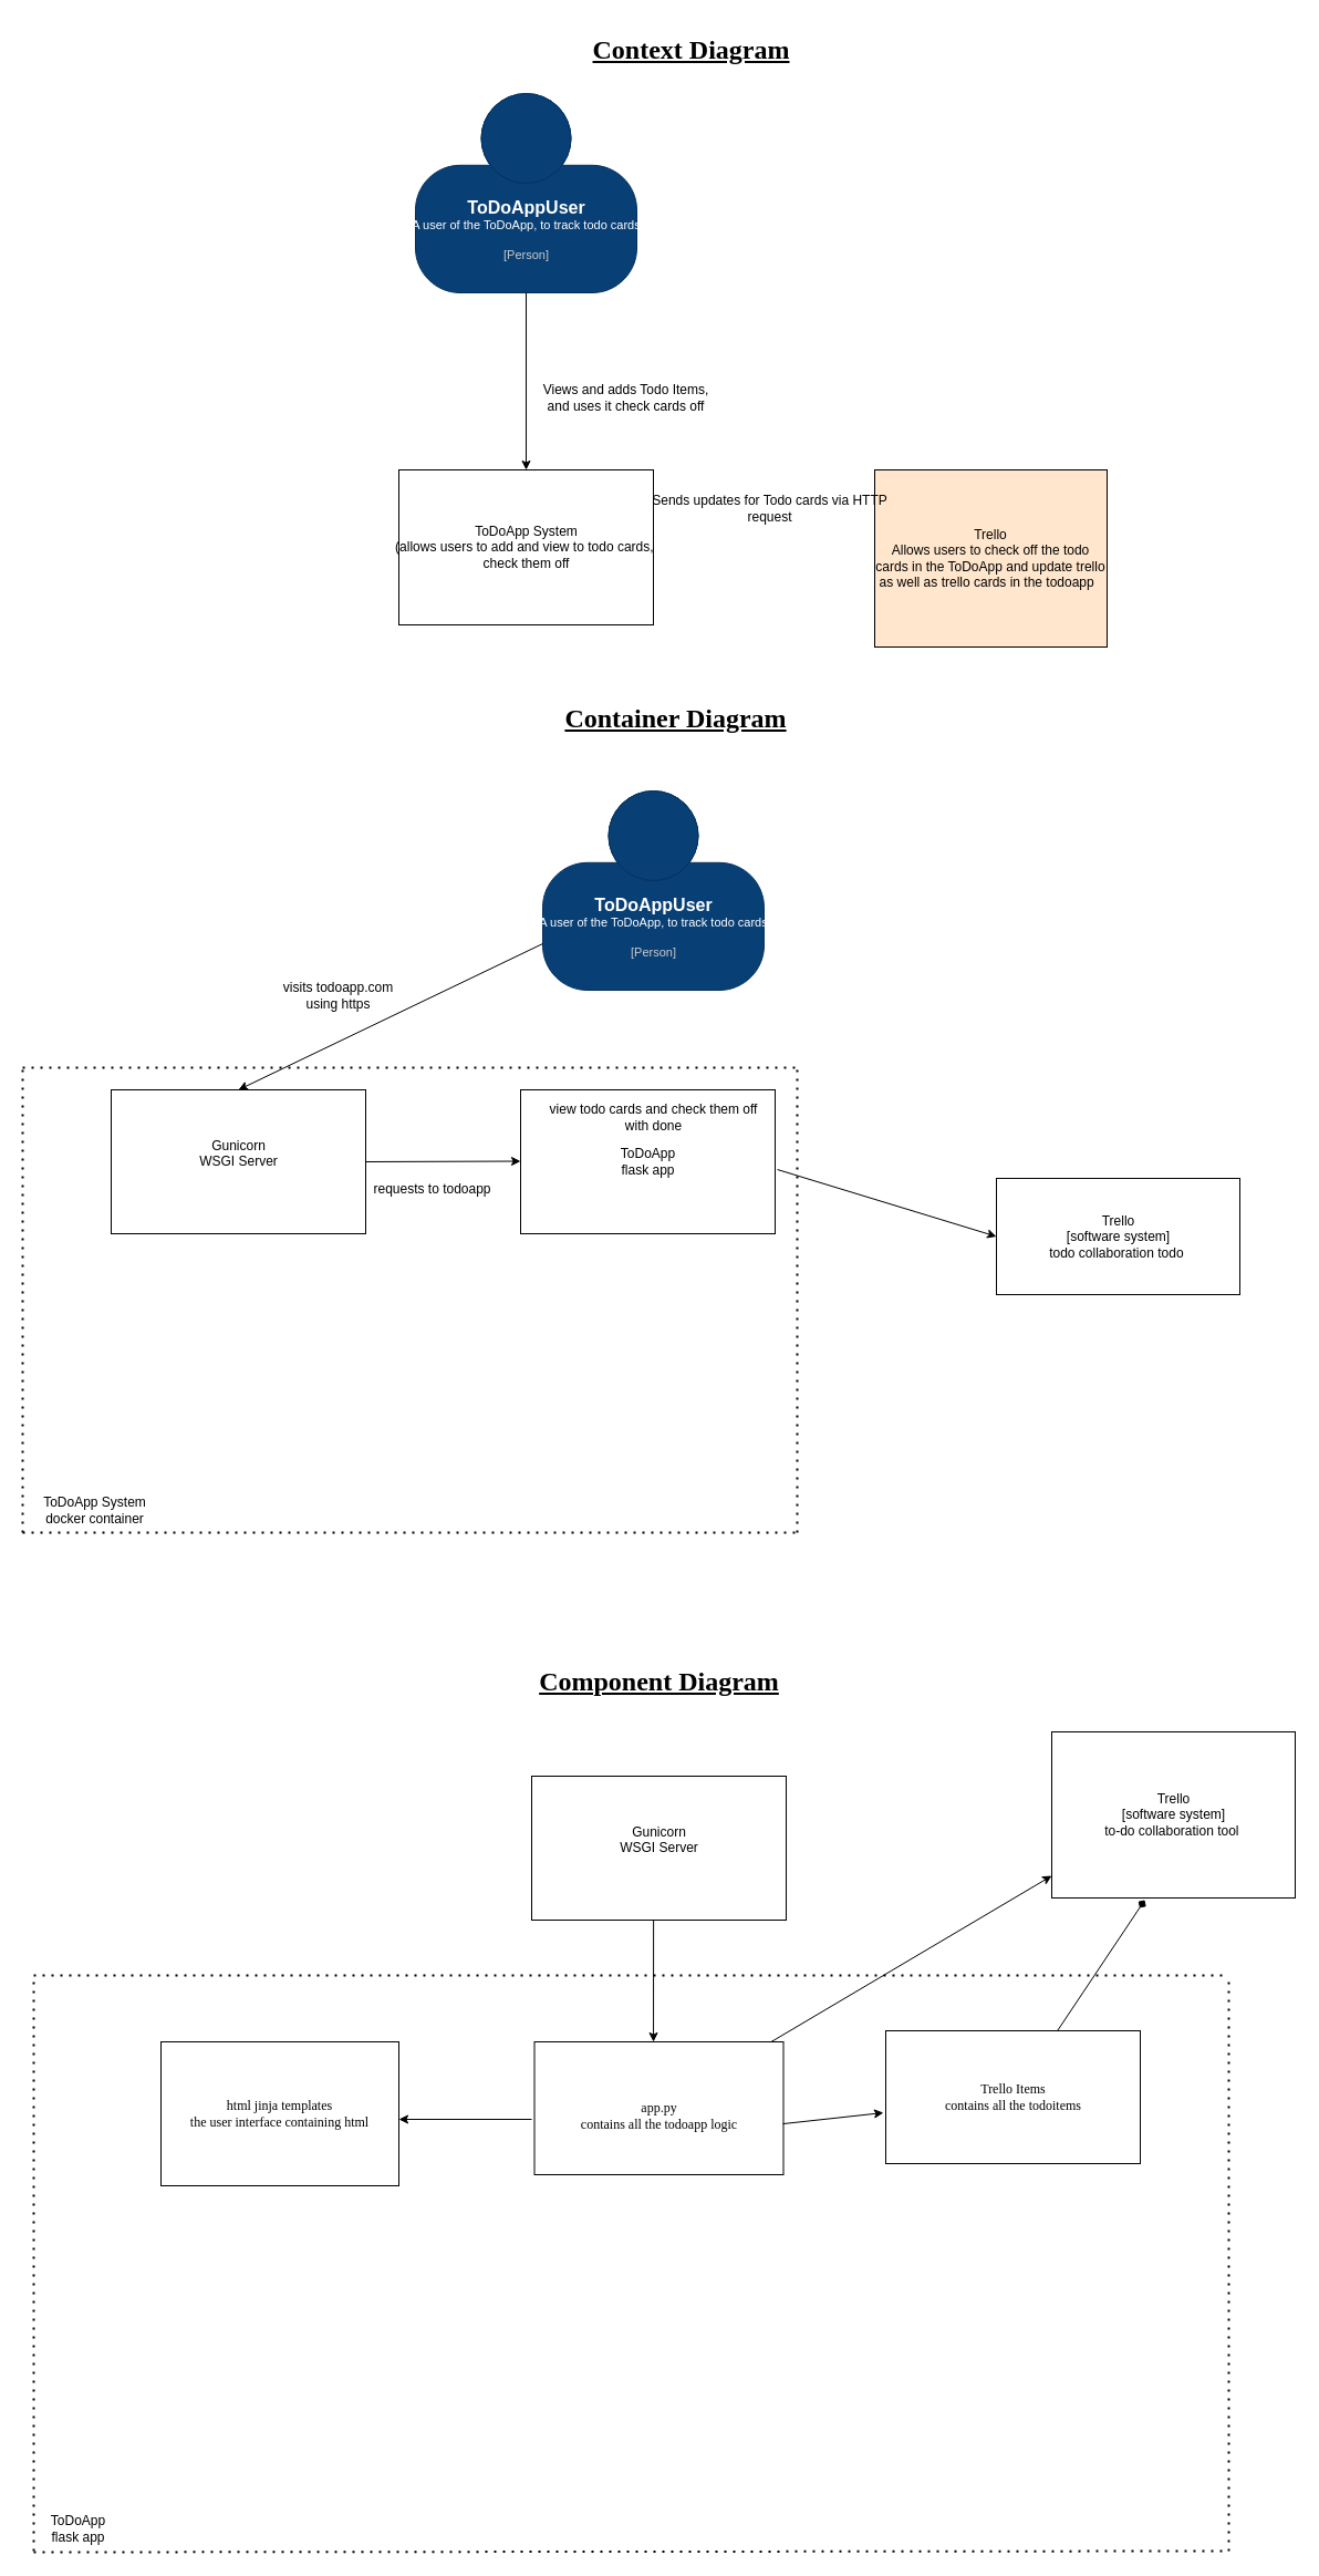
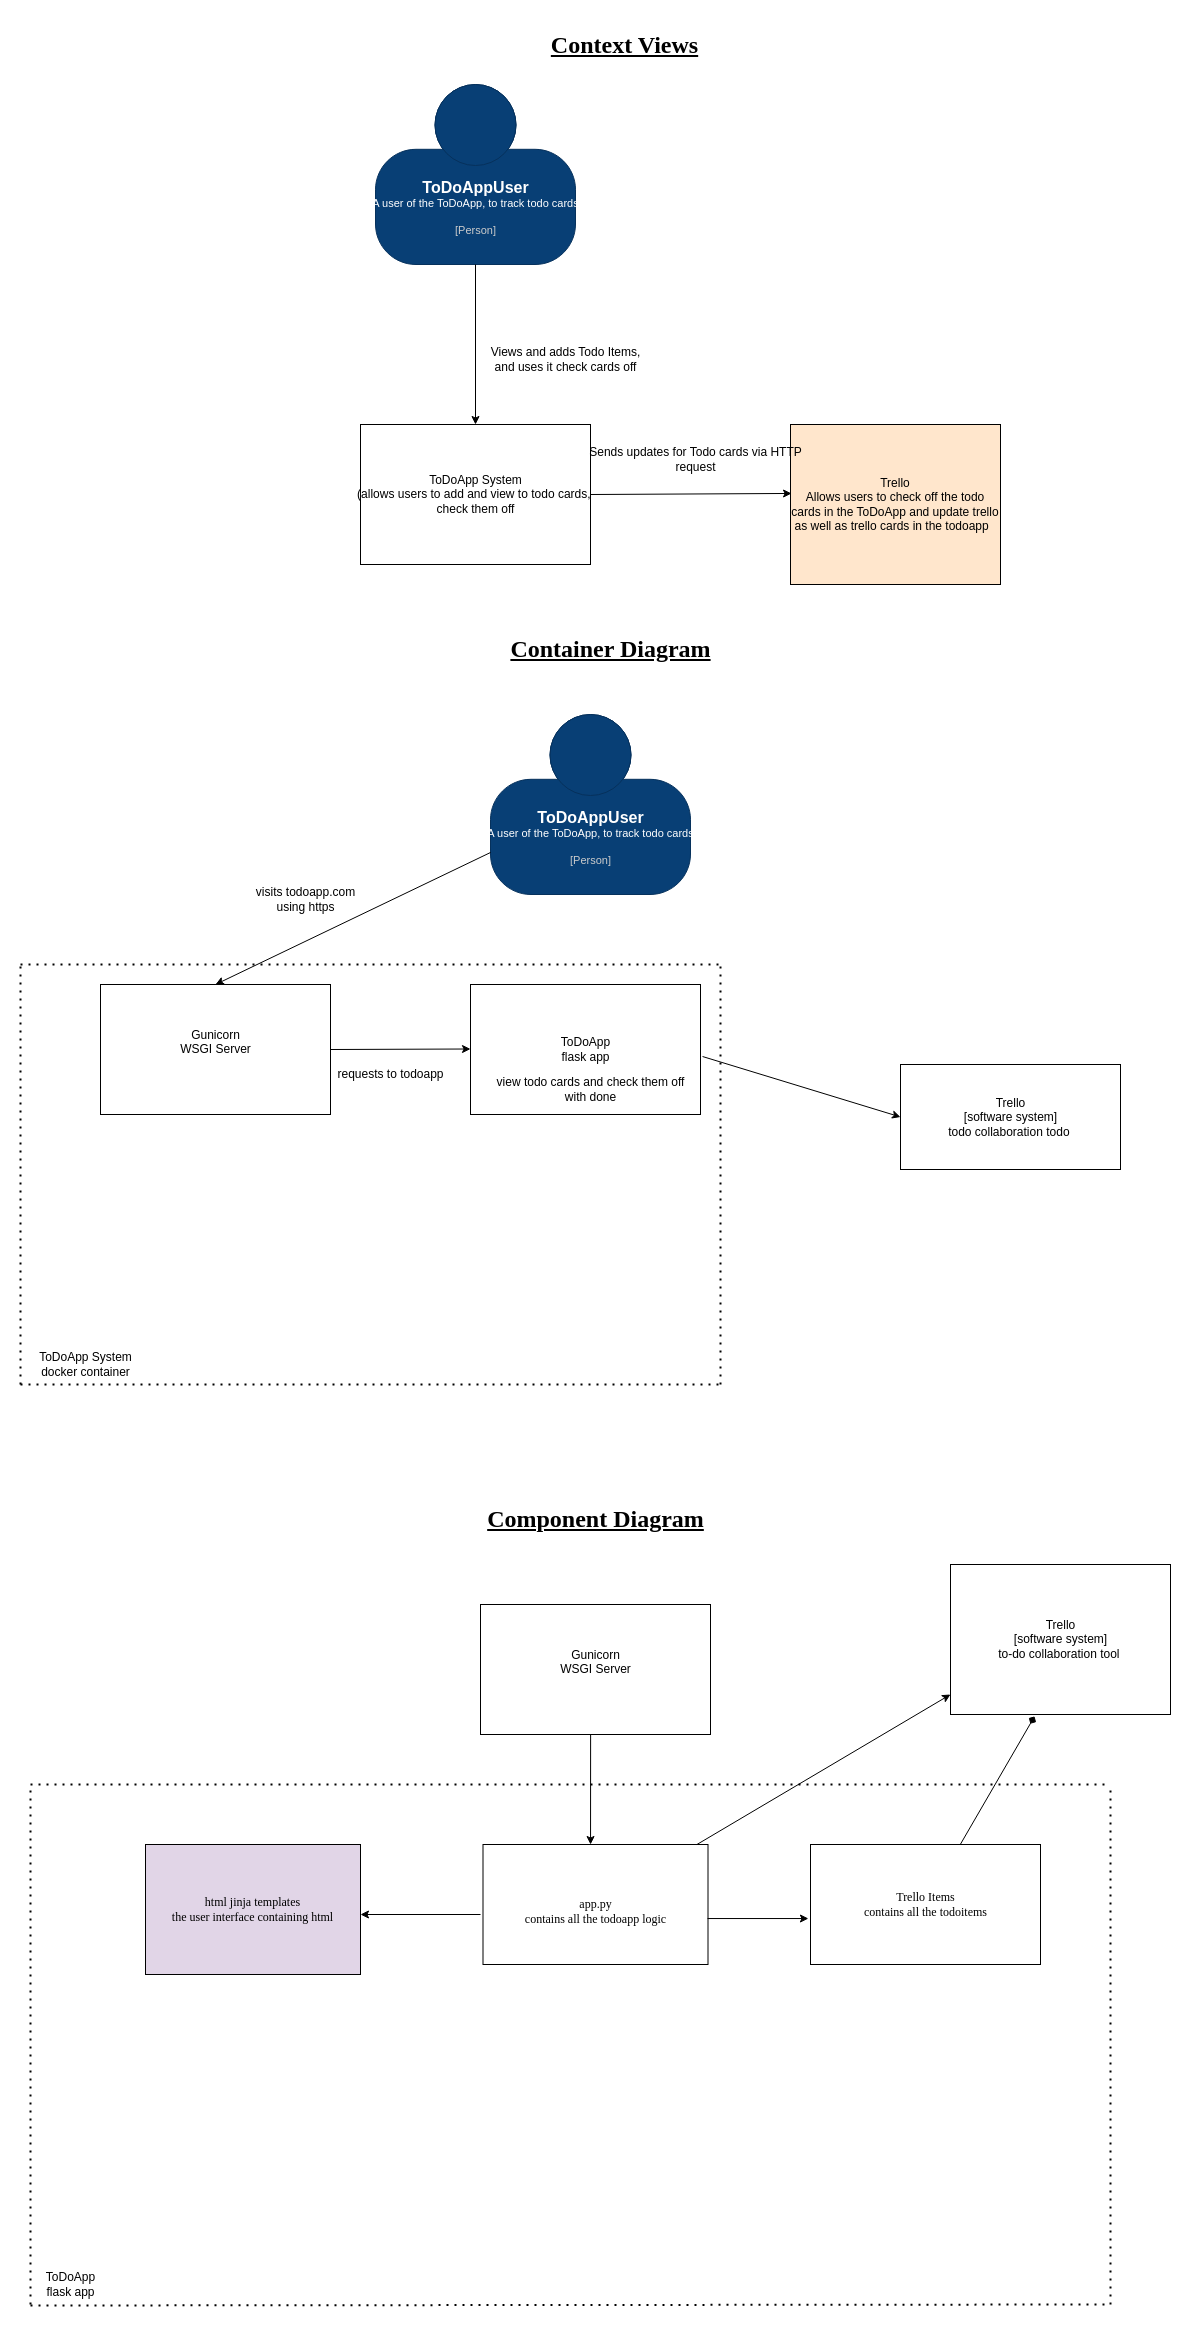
  <mxCell id="0" />
  <mxCell id="1" parent="0" />
  <mxCell id="2" value="ToDoApp System&lt;br&gt;(allows users to add and view to todo cards,&amp;nbsp;&lt;br&gt;check them off" style="html=1;" parent="1" vertex="1"><mxGeometry x="360" y="424" width="230" height="140" as="geometry" /></mxCell>
  <mxCell id="3" value="&lt;font style=&quot;font-size: 16px&quot;&gt;&lt;b&gt;ToDoAppUser&lt;/b&gt;&lt;/font&gt;&lt;div&gt;[A user of the ToDoApp, to track todo cards]&lt;/div&gt;&lt;br&gt;&lt;div&gt;&lt;font style=&quot;font-size: 11px&quot;&gt;&lt;font color=&quot;#cccccc&quot;&gt;[Person]&lt;/font&gt;&lt;/div&gt;" style="html=1;fontSize=11;dashed=0;whitespace=wrap;fillColor=#083F75;strokeColor=#06315C;fontColor=#ffffff;shape=mxgraph.c4.person2;align=center;metaEdit=1;points=[[0.5,0,0],[1,0.5,0],[1,0.75,0],[0.75,1,0],[0.5,1,0],[0.25,1,0],[0,0.75,0],[0,0.5,0]];resizable=0;" parent="1" vertex="1"><mxGeometry x="375" y="84" width="200" height="180" as="geometry" /></mxCell>
  <mxCell id="4" value="Views and adds Todo Items,&lt;br&gt;and uses it check cards off" style="text;html=1;resizable=0;autosize=1;align=center;verticalAlign=middle;points=[];fillColor=none;strokeColor=none;rounded=0;rotation=0;" parent="1" vertex="1"><mxGeometry x="480" y="344" width="170" height="30" as="geometry" /></mxCell>
  <mxCell id="5" value="Trello&lt;br&gt;Allows users to check off the todo cards in the ToDoApp and update trello as well as trello cards in the todoapp&amp;nbsp;&amp;nbsp;" style="rounded=0;whiteSpace=wrap;html=1;fillColor=#ffe6cc;" parent="1" vertex="1"><mxGeometry x="790" y="424" width="210" height="160" as="geometry" /></mxCell>
  <mxCell id="6" value="Sends updates for Todo cards via HTTP&lt;br&gt;request&lt;br&gt;" style="text;html=1;resizable=0;autosize=1;align=center;verticalAlign=middle;points=[];fillColor=none;strokeColor=none;rounded=0;" parent="1" vertex="1"><mxGeometry x="580" y="444" width="230" height="30" as="geometry" /></mxCell>
  <mxCell id="7" value="&lt;font style=&quot;font-size: 16px&quot;&gt;&lt;b&gt;ToDoAppUser&lt;/b&gt;&lt;/font&gt;&lt;div&gt;[A user of the ToDoApp, to track todo cards]&lt;/div&gt;&lt;br&gt;&lt;div&gt;&lt;font style=&quot;font-size: 11px&quot;&gt;&lt;font color=&quot;#cccccc&quot;&gt;[Person]&lt;/font&gt;&lt;/div&gt;" style="html=1;fontSize=11;dashed=0;whitespace=wrap;fillColor=#083F75;strokeColor=#06315C;fontColor=#ffffff;shape=mxgraph.c4.person2;align=center;metaEdit=1;points=[[0.5,0,0],[1,0.5,0],[1,0.75,0],[0.75,1,0],[0.5,1,0],[0.25,1,0],[0,0.75,0],[0,0.5,0]];resizable=0;" parent="1" vertex="1"><mxGeometry x="490" y="714" width="200" height="180" as="geometry" /></mxCell>
  <mxCell id="8" value="ToDoApp&lt;br&gt;flask app" style="html=1;" parent="1" vertex="1"><mxGeometry x="470" y="984" width="230" height="130" as="geometry" /></mxCell>
  <mxCell id="9" value="Gunicorn&lt;br&gt;WSGI Server&lt;br&gt;&lt;br&gt;" style="html=1;" parent="1" vertex="1"><mxGeometry x="100" y="984" width="230" height="130" as="geometry" /></mxCell>
  <mxCell id="10" value="" style="endArrow=classic;html=1;rounded=0;exitX=1;exitY=0.5;exitDx=0;exitDy=0;" parent="1" source="9" edge="1"><mxGeometry relative="1" as="geometry"><mxPoint x="370" y="1048.5" as="sourcePoint" /><mxPoint x="470" y="1048.5" as="targetPoint" /><Array as="points" /></mxGeometry></mxCell>
  <mxCell id="11" value="requests to todoapp&lt;br&gt;" style="text;html=1;resizable=0;autosize=1;align=center;verticalAlign=middle;points=[];fillColor=none;strokeColor=none;rounded=0;" parent="1" vertex="1"><mxGeometry x="330" y="1064" width="120" height="20" as="geometry" /></mxCell>
  <mxCell id="12" value="" style="endArrow=classic;html=1;rounded=0;entryX=0.5;entryY=0;entryDx=0;entryDy=0;" parent="1" source="7" target="9" edge="1"><mxGeometry width="50" height="50" relative="1" as="geometry"><mxPoint x="375" y="944" as="sourcePoint" /><mxPoint x="425" y="894" as="targetPoint" /></mxGeometry></mxCell>
- <mxCell id="13" value="view todo cards and check them off &lt;br&gt;with done" style="text;html=1;resizable=0;autosize=1;align=center;verticalAlign=middle;points=[];fillColor=none;strokeColor=none;rounded=0;" parent="1" vertex="1"><mxGeometry x="490" y="994" width="200" height="30" as="geometry" /></mxCell>
+ <mxCell id="13" value="view todo cards and check them off &lt;br&gt;with done" style="text;html=1;resizable=0;autosize=1;align=center;verticalAlign=middle;points=[];fillColor=none;strokeColor=none;rounded=0;" parent="1" vertex="1"><mxGeometry x="490" y="1074" width="200" height="30" as="geometry" /></mxCell>
  <mxCell id="14" value="visits todoapp.com&lt;br&gt;using https&lt;br&gt;" style="text;html=1;resizable=0;autosize=1;align=center;verticalAlign=middle;points=[];fillColor=none;strokeColor=none;rounded=0;" parent="1" vertex="1"><mxGeometry x="250" y="884" width="110" height="30" as="geometry" /></mxCell>
  <mxCell id="15" value="Trello&lt;br&gt;[software system]&lt;br&gt;todo collaboration todo&amp;nbsp;" style="html=1;" parent="1" vertex="1"><mxGeometry x="900" y="1064" width="220" height="105" as="geometry" /></mxCell>
  <mxCell id="16" value="" style="endArrow=none;dashed=1;html=1;dashPattern=1 3;strokeWidth=2;rounded=0;" parent="1" edge="1"><mxGeometry width="50" height="50" relative="1" as="geometry"><mxPoint x="20" y="964" as="sourcePoint" /><mxPoint x="720" y="964" as="targetPoint" /></mxGeometry></mxCell>
  <mxCell id="17" value="" style="endArrow=none;dashed=1;html=1;dashPattern=1 3;strokeWidth=2;rounded=0;" parent="1" edge="1"><mxGeometry width="50" height="50" relative="1" as="geometry"><mxPoint x="720" y="1384" as="sourcePoint" /><mxPoint x="720" y="964" as="targetPoint" /></mxGeometry></mxCell>
  <mxCell id="18" value="" style="endArrow=none;dashed=1;html=1;dashPattern=1 3;strokeWidth=2;rounded=0;" parent="1" edge="1"><mxGeometry width="50" height="50" relative="1" as="geometry"><mxPoint x="20" y="1384" as="sourcePoint" /><mxPoint x="20" y="964" as="targetPoint" /><Array as="points"><mxPoint x="20" y="1144" /></Array></mxGeometry></mxCell>
  <mxCell id="19" value="" style="endArrow=none;dashed=1;html=1;dashPattern=1 3;strokeWidth=2;rounded=0;" parent="1" edge="1"><mxGeometry width="50" height="50" relative="1" as="geometry"><mxPoint x="20" y="1384" as="sourcePoint" /><mxPoint x="720" y="1384" as="targetPoint" /></mxGeometry></mxCell>
  <mxCell id="20" value="ToDoApp System&lt;br&gt;docker container&lt;br&gt;" style="text;html=1;resizable=0;autosize=1;align=center;verticalAlign=middle;points=[];fillColor=none;strokeColor=none;rounded=0;" parent="1" vertex="1"><mxGeometry x="30" y="1349" width="110" height="30" as="geometry" /></mxCell>
- <mxCell id="21" value="&lt;h1&gt;&lt;font face=&quot;Lucida Console&quot;&gt;&lt;u&gt;Context Diagram&lt;/u&gt;&lt;/font&gt;&lt;/h1&gt;" style="text;html=1;resizable=0;autosize=1;align=center;verticalAlign=middle;points=[];fillColor=none;strokeColor=none;rounded=0;" parent="1" vertex="1"><mxGeometry x="504" y="20" width="240" height="50" as="geometry" /></mxCell>
+ <mxCell id="21" value="&lt;h1&gt;&lt;font face=&quot;Lucida Console&quot;&gt;&lt;u&gt;Context Views&lt;/u&gt;&lt;/font&gt;&lt;/h1&gt;" style="text;html=1;resizable=0;autosize=1;align=center;verticalAlign=middle;points=[];fillColor=none;strokeColor=none;rounded=0;" parent="1" vertex="1"><mxGeometry x="504" y="20" width="240" height="50" as="geometry" /></mxCell>
  <mxCell id="22" value="&lt;h1&gt;&lt;font face=&quot;Lucida Console&quot;&gt;&lt;u&gt;Container Diagram&lt;/u&gt;&lt;/font&gt;&lt;/h1&gt;" style="text;html=1;resizable=0;autosize=1;align=center;verticalAlign=middle;points=[];fillColor=none;strokeColor=none;rounded=0;" parent="1" vertex="1"><mxGeometry x="475" y="624" width="270" height="50" as="geometry" /></mxCell>
  <mxCell id="23" value="&lt;h1&gt;&lt;font face=&quot;Lucida Console&quot;&gt;&lt;u&gt;Component Diagram&lt;/u&gt;&lt;/font&gt;&lt;/h1&gt;" style="text;html=1;resizable=0;autosize=1;align=center;verticalAlign=middle;points=[];fillColor=none;strokeColor=none;rounded=0;" parent="1" vertex="1"><mxGeometry x="460" y="1494" width="270" height="50" as="geometry" /></mxCell>
  <mxCell id="24" value="" style="endArrow=none;dashed=1;html=1;dashPattern=1 3;strokeWidth=2;rounded=0;fontFamily=Lucida Console;" parent="1" edge="1"><mxGeometry width="50" height="50" relative="1" as="geometry"><mxPoint x="30" y="1784" as="sourcePoint" /><mxPoint x="1110" y="1784" as="targetPoint" /></mxGeometry></mxCell>
  <mxCell id="25" value="" style="endArrow=none;dashed=1;html=1;dashPattern=1 3;strokeWidth=2;rounded=0;fontFamily=Lucida Console;" parent="1" edge="1"><mxGeometry width="50" height="50" relative="1" as="geometry"><mxPoint x="30" y="2304" as="sourcePoint" /><mxPoint x="30" y="1784" as="targetPoint" /></mxGeometry></mxCell>
  <mxCell id="26" value="" style="endArrow=none;dashed=1;html=1;dashPattern=1 3;strokeWidth=2;rounded=0;fontFamily=Lucida Console;" parent="1" edge="1"><mxGeometry width="50" height="50" relative="1" as="geometry"><mxPoint x="30" y="2305" as="sourcePoint" /><mxPoint x="1110" y="2304" as="targetPoint" /></mxGeometry></mxCell>
  <mxCell id="27" value="" style="endArrow=none;dashed=1;html=1;dashPattern=1 3;strokeWidth=2;rounded=0;fontFamily=Lucida Console;" parent="1" edge="1"><mxGeometry width="50" height="50" relative="1" as="geometry"><mxPoint x="1110" y="2304" as="sourcePoint" /><mxPoint x="1110" y="1784" as="targetPoint" /></mxGeometry></mxCell>
  <mxCell id="28" value="&lt;br&gt;app.py&lt;br&gt;contains all the todoapp logic" style="html=1;fontFamily=Lucida Console;" parent="1" vertex="1"><mxGeometry x="482.5" y="1844" width="225" height="120" as="geometry" /></mxCell>
- <mxCell id="29" value="Trello Items&lt;br&gt;contains all the todoitems" style="html=1;fontFamily=Lucida Console;" parent="1" vertex="1"><mxGeometry x="800" y="1834" width="230" height="120" as="geometry" /></mxCell>
- <mxCell id="30" value="html jinja templates&lt;br&gt;the user interface containing html" style="rounded=0;whiteSpace=wrap;html=1;fontFamily=Lucida Console;" parent="1" vertex="1"><mxGeometry x="145" y="1844" width="215" height="130" as="geometry" /></mxCell>
+ <mxCell id="29" value="Trello Items&lt;br&gt;contains all the todoitems" style="html=1;fontFamily=Lucida Console;" parent="1" vertex="1"><mxGeometry x="810" y="1844" width="230" height="120" as="geometry" /></mxCell>
+ <mxCell id="30" value="html jinja templates&lt;br&gt;the user interface containing html" style="rounded=0;whiteSpace=wrap;html=1;fontFamily=Lucida Console;fillColor=#e1d5e7;" parent="1" vertex="1"><mxGeometry x="145" y="1844" width="215" height="130" as="geometry" /></mxCell>
  <mxCell id="31" value="Trello&lt;br&gt;[software system]&lt;br&gt;to-do collaboration tool&amp;nbsp;" style="html=1;" parent="1" vertex="1"><mxGeometry x="950" y="1564" width="220" height="150" as="geometry" /></mxCell>
  <mxCell id="32" value="" style="endArrow=diamond;html=1;rounded=0;fontFamily=Lucida Console;entryX=0.382;entryY=1.013;entryDx=0;entryDy=0;entryPerimeter=0;" parent="1" source="29" target="31" edge="1"><mxGeometry width="50" height="50" relative="1" as="geometry"><mxPoint x="710" y="1874" as="sourcePoint" /><mxPoint x="940" y="1664" as="targetPoint" /><Array as="points" /></mxGeometry></mxCell>
  <mxCell id="33" value="" style="endArrow=classic;html=1;rounded=0;fontFamily=Lucida Console;exitX=0.462;exitY=1;exitDx=0;exitDy=0;exitPerimeter=0;entryX=0.478;entryY=0;entryDx=0;entryDy=0;entryPerimeter=0;" parent="1" target="28" edge="1"><mxGeometry width="50" height="50" relative="1" as="geometry"><mxPoint x="590.12" y="1734" as="sourcePoint" /><mxPoint x="600" y="1814" as="targetPoint" /></mxGeometry></mxCell>
  <mxCell id="34" value="" style="endArrow=classic;html=1;rounded=0;entryX=0;entryY=0.5;entryDx=0;entryDy=0;exitX=1.009;exitY=0.554;exitDx=0;exitDy=0;exitPerimeter=0;" parent="1" source="8" target="15" edge="1"><mxGeometry width="50" height="50" relative="1" as="geometry"><mxPoint x="650" y="1044" as="sourcePoint" /><mxPoint x="700" y="994" as="targetPoint" /></mxGeometry></mxCell>
  <mxCell id="35" value="" style="endArrow=classic;html=1;rounded=0;entryX=-0.009;entryY=0.617;entryDx=0;entryDy=0;exitX=0.998;exitY=0.617;exitDx=0;exitDy=0;exitPerimeter=0;entryPerimeter=0;" parent="1" source="28" target="29" edge="1"><mxGeometry width="50" height="50" relative="1" as="geometry"><mxPoint x="650" y="1944" as="sourcePoint" /><mxPoint x="700" y="1894" as="targetPoint" /><Array as="points" /></mxGeometry></mxCell>
  <mxCell id="36" value="" style="endArrow=classic;html=1;rounded=0;" parent="1" source="28" edge="1"><mxGeometry width="50" height="50" relative="1" as="geometry"><mxPoint x="900" y="1744" as="sourcePoint" /><mxPoint x="950" y="1694" as="targetPoint" /></mxGeometry></mxCell>
  <mxCell id="37" value="" style="endArrow=classic;html=1;rounded=0;" parent="1" edge="1"><mxGeometry width="50" height="50" relative="1" as="geometry"><mxPoint x="480" y="1914" as="sourcePoint" /><mxPoint x="360" y="1914" as="targetPoint" /></mxGeometry></mxCell>
  <mxCell id="38" value="Gunicorn&lt;br&gt;WSGI Server&lt;br&gt;&lt;br&gt;" style="html=1;" parent="1" vertex="1"><mxGeometry x="480" y="1604" width="230" height="130" as="geometry" /></mxCell>
  <mxCell id="39" value="ToDoApp&lt;br&gt;flask app&lt;br&gt;" style="text;html=1;resizable=0;autosize=1;align=center;verticalAlign=middle;points=[];fillColor=none;strokeColor=none;rounded=0;" parent="1" vertex="1"><mxGeometry x="40" y="2269" width="60" height="30" as="geometry" /></mxCell>
  <mxCell id="40" value="" style="endArrow=classic;html=1;rounded=0;entryX=0.5;entryY=0;entryDx=0;entryDy=0;exitX=0.5;exitY=1;exitDx=0;exitDy=0;exitPerimeter=0;" edge="1" parent="1" source="3" target="2"><mxGeometry width="50" height="50" relative="1" as="geometry"><mxPoint x="680" y="464" as="sourcePoint" /><mxPoint x="730" y="414" as="targetPoint" /></mxGeometry></mxCell>
+ <mxCell id="41" value="" style="endArrow=classic;html=1;rounded=0;exitX=1;exitY=0.5;exitDx=0;exitDy=0;entryX=0.005;entryY=0.431;entryDx=0;entryDy=0;entryPerimeter=0;" edge="1" parent="1" source="2" target="5"><mxGeometry width="50" height="50" relative="1" as="geometry"><mxPoint x="680" y="464" as="sourcePoint" /><mxPoint x="730" y="414" as="targetPoint" /></mxGeometry></mxCell>
